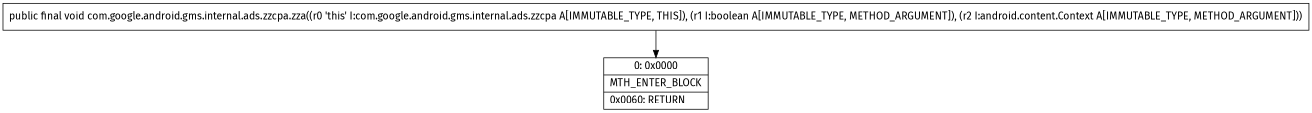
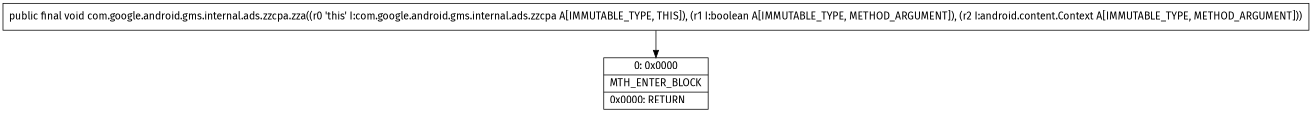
  digraph {
    fontname="Fira Sans"
    node [shape=record fontname="Fira Sans"]
-   n1 [label="{0\:\ 0x0000|MTH_ENTER_BLOCK\l|0x0060: RETURN   \l}"]
+   n1 [label="{0\:\ 0x0000|MTH_ENTER_BLOCK\l|0x0000: RETURN   \l}"]
    n2 [label="{public final void com.google.android.gms.internal.ads.zzcpa.zza((r0 'this' I:com.google.android.gms.internal.ads.zzcpa A[IMMUTABLE_TYPE, THIS]), (r1 I:boolean A[IMMUTABLE_TYPE, METHOD_ARGUMENT]), (r2 I:android.content.Context A[IMMUTABLE_TYPE, METHOD_ARGUMENT])) }"]
    n2 -> n1 [fontname="Fira Sans"]
  }
